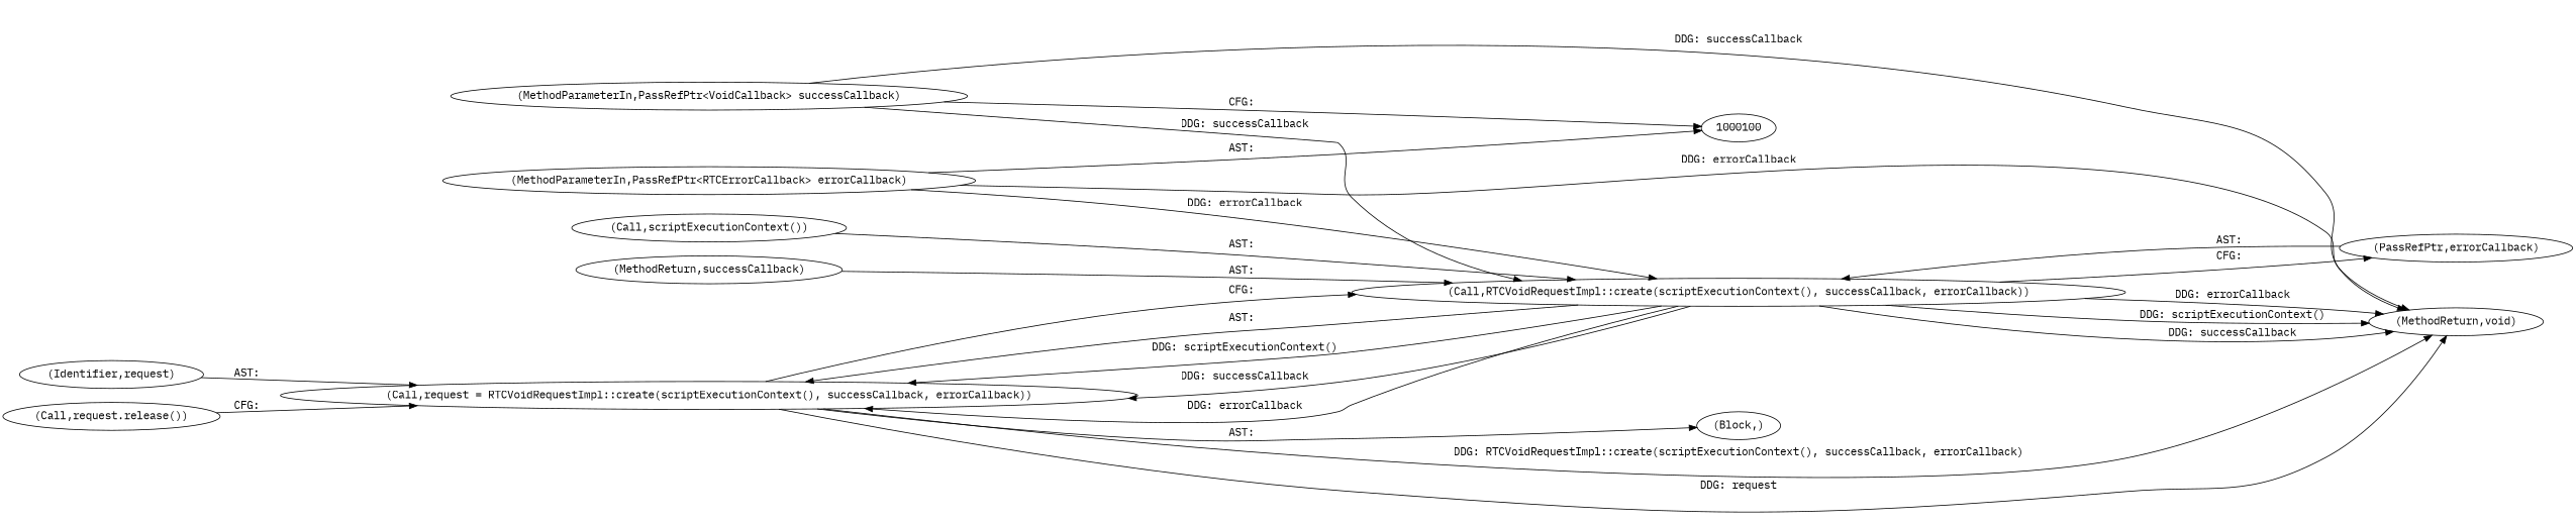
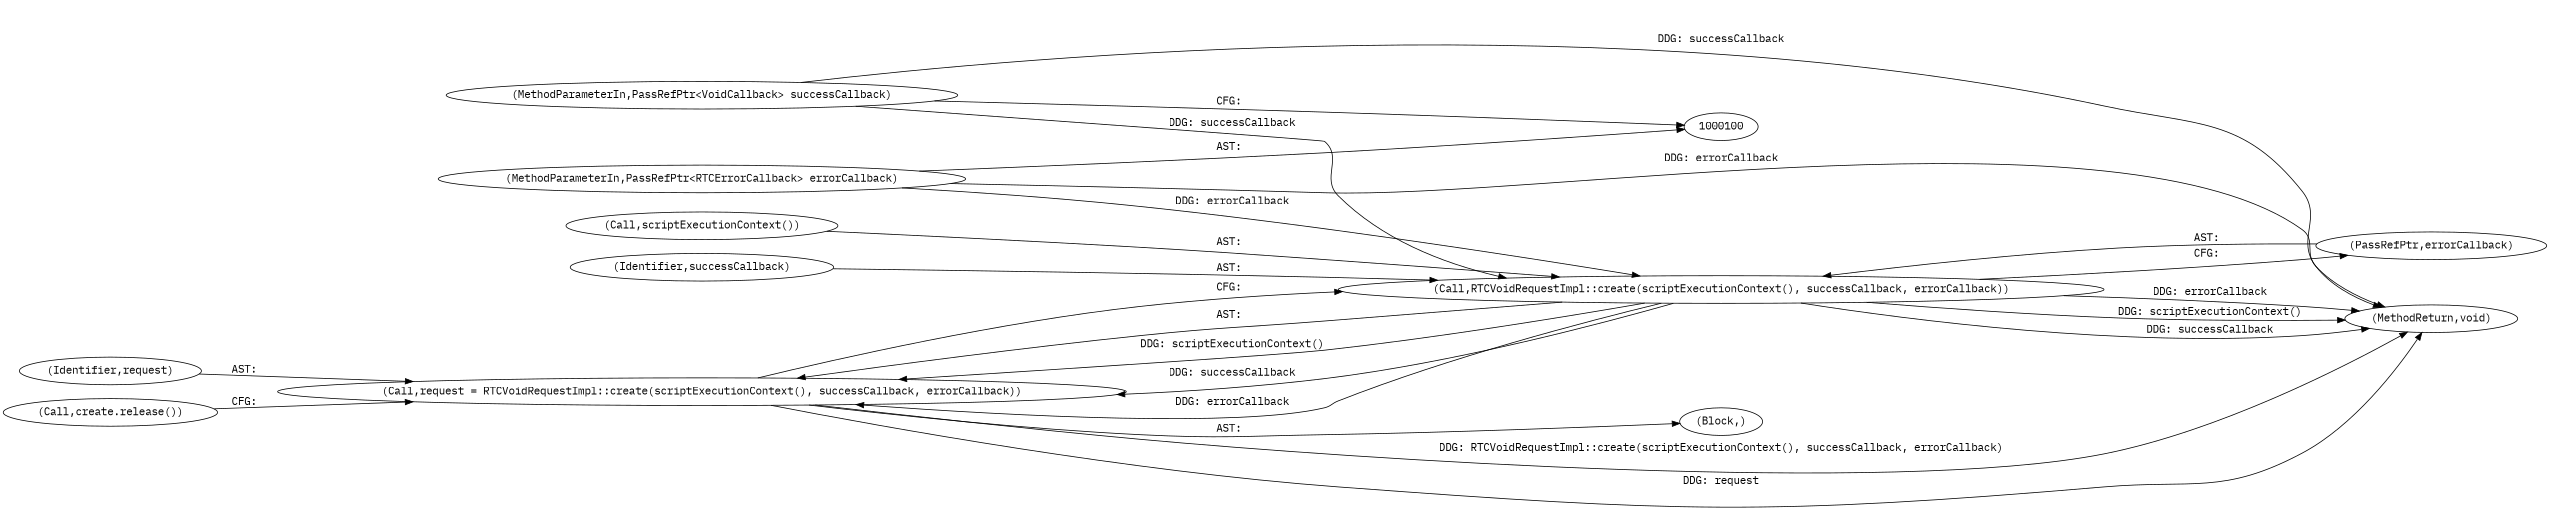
  digraph {
    fontname="IBM Plex Mono"
    rankdir=LR
    node [fontname="IBM Plex Mono"]
    edge [fontname="IBM Plex Mono"]
    n1 [label="(Call,request = RTCVoidRequestImpl::create(scriptExecutionContext(), successCallback, errorCallback))"]
    n2 [label="(Call,RTCVoidRequestImpl::create(scriptExecutionContext(), successCallback, errorCallback))"]
    n3 [label="(Block,)"]
    n4 [label="(MethodReturn,void)"]
    n5 [label="(PassRefPtr,errorCallback)"]
    n6 [label="(MethodParameterIn,PassRefPtr<VoidCallback> successCallback)"]
    1000100
    n8 [label="(MethodParameterIn,PassRefPtr<RTCErrorCallback> errorCallback)"]
    n9 [label="(Identifier,request)"]
    n10 [label="(Call,scriptExecutionContext())"]
-   n11 [label="(Call,request.release())"]
-   n12 [label="(MethodReturn,successCallback)"]
+   n11 [label="(Call,create.release())"]
+   n12 [label="(Identifier,successCallback)"]
    n1 -> n2 [label="CFG: "]
    n1 -> n3 [label="AST: "]
    n1 -> n4 [label="DDG: RTCVoidRequestImpl::create(scriptExecutionContext(), successCallback, errorCallback)"]
    n1 -> n4 [label="DDG: request"]
    n2 -> n1 [label="AST: "]
    n2 -> n1 [label="DDG: scriptExecutionContext()"]
    n2 -> n1 [label="DDG: successCallback"]
    n2 -> n1 [label="DDG: errorCallback"]
    n2 -> n4 [label="DDG: scriptExecutionContext()"]
    n2 -> n4 [label="DDG: successCallback"]
    n2 -> n4 [label="DDG: errorCallback"]
    n2 -> n5 [label="CFG: "]
    n5 -> n2 [label="AST: "]
    n6 -> n2 [label="DDG: successCallback"]
    n6 -> n4 [label="DDG: successCallback"]
    n6 -> 1000100 [label="CFG: "]
    n8 -> n2 [label="DDG: errorCallback"]
    n8 -> n4 [label="DDG: errorCallback"]
    n8 -> 1000100 [label="AST: "]
    n9 -> n1 [label="AST: "]
    n10 -> n2 [label="AST: "]
    n11 -> n1 [label="CFG: "]
    n12 -> n2 [label="AST: "]
  }
